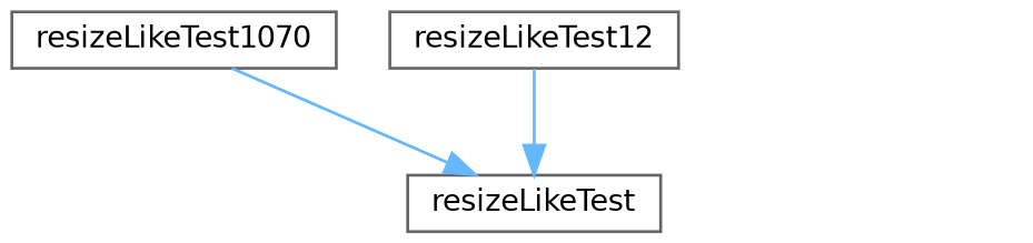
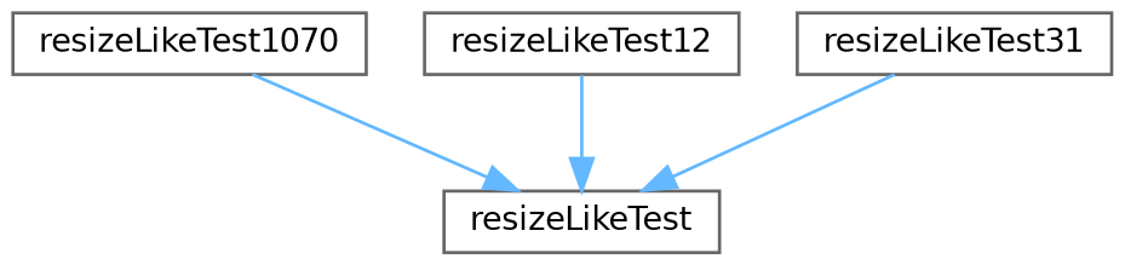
  digraph {
    rankdir=TB
    node [color=grey40 fillcolor=white fontname=Helvetica fontsize=10 shape=box style=filled]
    edge [color=steelblue1 fontname=Helvetica fontsize=10 labelfontname=Helvetica labelfontsize=10 style=solid]
    n1 [height=0.2 label=resizeLikeTest1070 width=0.4]
    n2 [height=0.2 label=resizeLikeTest width=0.4]
    n3 [height=0.2 label=resizeLikeTest12 width=0.4]
+   n4 [height=0.2 label=resizeLikeTest31 width=0.4]
    n1 -> n2
    n3 -> n2
+   n4 -> n2
  }
